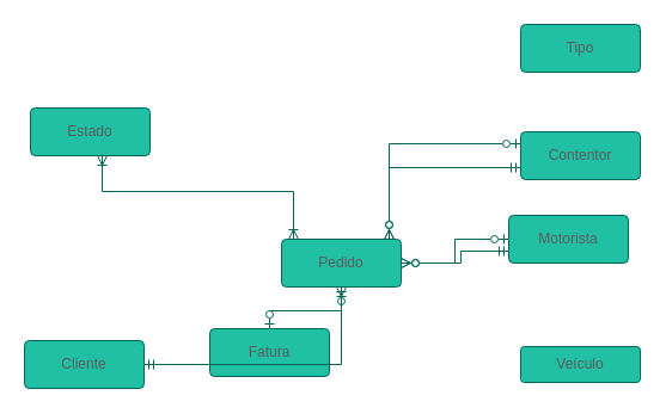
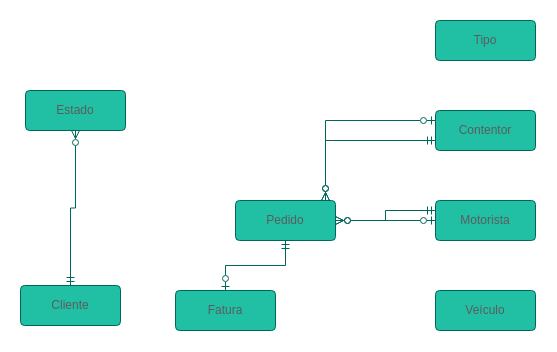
  <mxCell id="0" />
  <mxCell id="1" parent="0" />
- <mxCell id="2" value="Fatura" style="rounded=1;arcSize=10;whiteSpace=wrap;html=1;align=center;fontColor=#5C5C5C;strokeColor=#006658;fillColor=#21C0A5;" parent="1" vertex="1"><mxGeometry x="175" y="275" width="100" height="40" as="geometry" /></mxCell>
- <mxCell id="3" style="edgeStyle=orthogonalEdgeStyle;rounded=0;orthogonalLoop=1;jettySize=auto;html=1;fontColor=#5C5C5C;startArrow=ERmandOne;startFill=0;endArrow=ERzeroToMany;endFill=0;strokeColor=#006658;fillColor=#21C0A5;" parent="1" source="4" target="9" edge="1"><mxGeometry relative="1" as="geometry" /></mxCell>
+ <mxCell id="2" value="Fatura" style="rounded=1;arcSize=10;whiteSpace=wrap;html=1;align=center;fontColor=#5C5C5C;strokeColor=#006658;fillColor=#21C0A5;" parent="1" vertex="1"><mxGeometry x="175" y="290" width="100" height="40" as="geometry" /></mxCell>
+ <mxCell id="3" style="edgeStyle=orthogonalEdgeStyle;rounded=0;orthogonalLoop=1;jettySize=auto;html=1;fontColor=#5C5C5C;startArrow=ERmandOne;startFill=0;endArrow=ERzeroToMany;endFill=0;strokeColor=#006658;fillColor=#21C0A5;" parent="1" source="4" target="15" edge="1"><mxGeometry relative="1" as="geometry" /></mxCell>
  <mxCell id="4" value="Cliente" style="rounded=1;arcSize=10;whiteSpace=wrap;html=1;align=center;fontColor=#5C5C5C;strokeColor=#006658;fillColor=#21C0A5;" parent="1" vertex="1"><mxGeometry x="20" y="285" width="100" height="40" as="geometry" /></mxCell>
  <mxCell id="5" style="edgeStyle=orthogonalEdgeStyle;rounded=0;orthogonalLoop=1;jettySize=auto;html=1;fontColor=#5C5C5C;startArrow=ERzeroToMany;startFill=0;endArrow=ERmandOne;endFill=0;strokeColor=#006658;fillColor=#21C0A5;" parent="1" source="9" target="12" edge="1"><mxGeometry relative="1" as="geometry"><Array as="points"><mxPoint x="385" y="220" /><mxPoint x="385" y="210" /></Array></mxGeometry></mxCell>
  <mxCell id="6" style="edgeStyle=orthogonalEdgeStyle;rounded=0;orthogonalLoop=1;jettySize=auto;html=1;fontColor=#5C5C5C;startArrow=ERmandOne;startFill=0;endArrow=ERzeroToOne;endFill=0;strokeColor=#006658;fillColor=#21C0A5;" parent="1" source="9" target="2" edge="1"><mxGeometry relative="1" as="geometry" /></mxCell>
  <mxCell id="7" style="edgeStyle=orthogonalEdgeStyle;rounded=0;orthogonalLoop=1;jettySize=auto;html=1;endArrow=ERzeroToOne;endFill=0;startArrow=ERzeroToMany;startFill=0;strokeColor=#006658;" parent="1" source="9" target="12" edge="1"><mxGeometry relative="1" as="geometry"><mxPoint x="355" y="210" as="sourcePoint" /><mxPoint x="415" y="230" as="targetPoint" /><Array as="points" /></mxGeometry></mxCell>
  <mxCell id="8" style="edgeStyle=orthogonalEdgeStyle;rounded=0;orthogonalLoop=1;jettySize=auto;html=1;startArrow=ERzeroToMany;startFill=0;endArrow=ERzeroToOne;endFill=0;strokeColor=#006658;" parent="1" source="9" target="11" edge="1"><mxGeometry relative="1" as="geometry"><mxPoint x="415" y="130" as="targetPoint" /><Array as="points"><mxPoint x="325" y="120" /></Array></mxGeometry></mxCell>
  <mxCell id="9" value="Pedido" style="rounded=1;arcSize=10;whiteSpace=wrap;html=1;align=center;fontColor=#5C5C5C;strokeColor=#006658;fillColor=#21C0A5;" parent="1" vertex="1"><mxGeometry x="235" y="200" width="100" height="40" as="geometry" /></mxCell>
  <mxCell id="10" style="edgeStyle=orthogonalEdgeStyle;rounded=0;orthogonalLoop=1;jettySize=auto;html=1;fontColor=#5C5C5C;startArrow=ERmandOne;startFill=0;endArrow=ERzeroToMany;endFill=0;strokeColor=#006658;fillColor=#21C0A5;" parent="1" source="11" target="9" edge="1"><mxGeometry relative="1" as="geometry"><Array as="points"><mxPoint x="325" y="140" /></Array></mxGeometry></mxCell>
  <mxCell id="11" value="Contentor" style="rounded=1;arcSize=10;whiteSpace=wrap;html=1;align=center;fontColor=#5C5C5C;strokeColor=#006658;fillColor=#21C0A5;" parent="1" vertex="1"><mxGeometry x="435" y="110" width="100" height="40" as="geometry" /></mxCell>
- <mxCell id="12" value="Motorista" style="rounded=1;arcSize=10;whiteSpace=wrap;html=1;align=center;fontColor=#5C5C5C;strokeColor=#006658;fillColor=#21C0A5;" parent="1" vertex="1"><mxGeometry x="425" y="180" width="100" height="40" as="geometry" /></mxCell>
- <mxCell id="13" value="Veículo" style="rounded=1;arcSize=10;whiteSpace=wrap;html=1;align=center;fontColor=#5C5C5C;strokeColor=#006658;fillColor=#21C0A5;" parent="1" vertex="1"><mxGeometry x="435" y="290" width="100" height="30" as="geometry" /></mxCell>
- <mxCell id="14" style="edgeStyle=orthogonalEdgeStyle;rounded=0;orthogonalLoop=1;jettySize=auto;html=1;fontColor=#5C5C5C;startArrow=ERoneToMany;startFill=0;endArrow=ERoneToMany;endFill=0;strokeColor=#006658;fillColor=#21C0A5;" parent="1" source="15" target="9" edge="1"><mxGeometry relative="1" as="geometry"><mxPoint x="255" y="190" as="targetPoint" /><Array as="points"><mxPoint x="85" y="160" /><mxPoint x="245" y="160" /></Array></mxGeometry></mxCell>
+ <mxCell id="12" value="Motorista" style="rounded=1;arcSize=10;whiteSpace=wrap;html=1;align=center;fontColor=#5C5C5C;strokeColor=#006658;fillColor=#21C0A5;" parent="1" vertex="1"><mxGeometry x="435" y="200" width="100" height="40" as="geometry" /></mxCell>
+ <mxCell id="13" value="Veículo" style="rounded=1;arcSize=10;whiteSpace=wrap;html=1;align=center;fontColor=#5C5C5C;strokeColor=#006658;fillColor=#21C0A5;" parent="1" vertex="1"><mxGeometry x="435" y="290" width="100" height="40" as="geometry" /></mxCell>
  <mxCell id="15" value="Estado" style="rounded=1;arcSize=10;whiteSpace=wrap;html=1;align=center;fontColor=#5C5C5C;strokeColor=#006658;fillColor=#21C0A5;" parent="1" vertex="1"><mxGeometry x="25" y="90" width="100" height="40" as="geometry" /></mxCell>
  <mxCell id="16" value="Tipo" style="rounded=1;arcSize=10;whiteSpace=wrap;html=1;align=center;fontColor=#5C5C5C;strokeColor=#006658;fillColor=#21C0A5;" parent="1" vertex="1"><mxGeometry x="435" y="20" width="100" height="40" as="geometry" /></mxCell>
